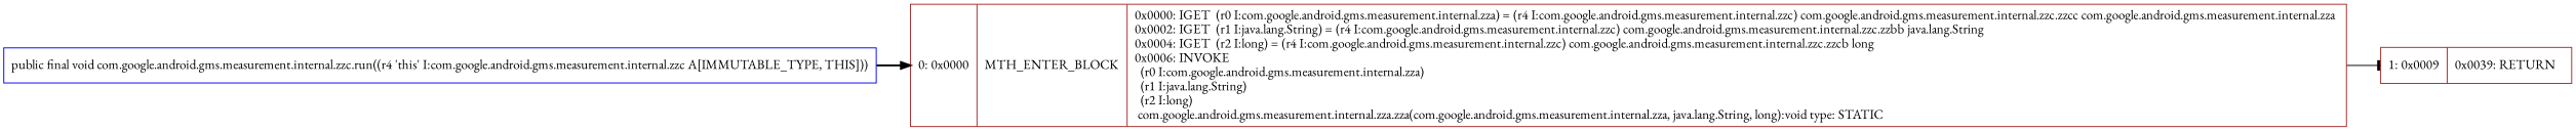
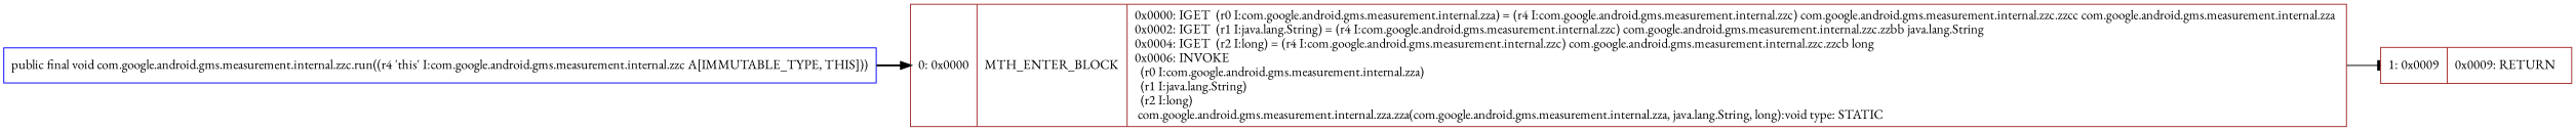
  digraph {
    rankdir=LR
    fontname="EB Garamond"
    node [shape=record color=brown fontname="EB Garamond"]
    edge [fontname="EB Garamond"]
    n1 [label="{0\:\ 0x0000|MTH_ENTER_BLOCK\l|0x0000: IGET  (r0 I:com.google.android.gms.measurement.internal.zza) = (r4 I:com.google.android.gms.measurement.internal.zzc) com.google.android.gms.measurement.internal.zzc.zzcc com.google.android.gms.measurement.internal.zza \l0x0002: IGET  (r1 I:java.lang.String) = (r4 I:com.google.android.gms.measurement.internal.zzc) com.google.android.gms.measurement.internal.zzc.zzbb java.lang.String \l0x0004: IGET  (r2 I:long) = (r4 I:com.google.android.gms.measurement.internal.zzc) com.google.android.gms.measurement.internal.zzc.zzcb long \l0x0006: INVOKE  \l  (r0 I:com.google.android.gms.measurement.internal.zza)\l  (r1 I:java.lang.String)\l  (r2 I:long)\l com.google.android.gms.measurement.internal.zza.zza(com.google.android.gms.measurement.internal.zza, java.lang.String, long):void type: STATIC \l}"]
-   n2 [label="{1\:\ 0x0009|0x0039: RETURN   \l}"]
+   n2 [label="{1\:\ 0x0009|0x0009: RETURN   \l}"]
    n3 [label="{public final void com.google.android.gms.measurement.internal.zzc.run((r4 'this' I:com.google.android.gms.measurement.internal.zzc A[IMMUTABLE_TYPE, THIS])) }" color=blue]
    n1 -> n2 [style=solid arrowhead=tee]
    n3 -> n1 [style=bold arrowhead=normal]
  }
